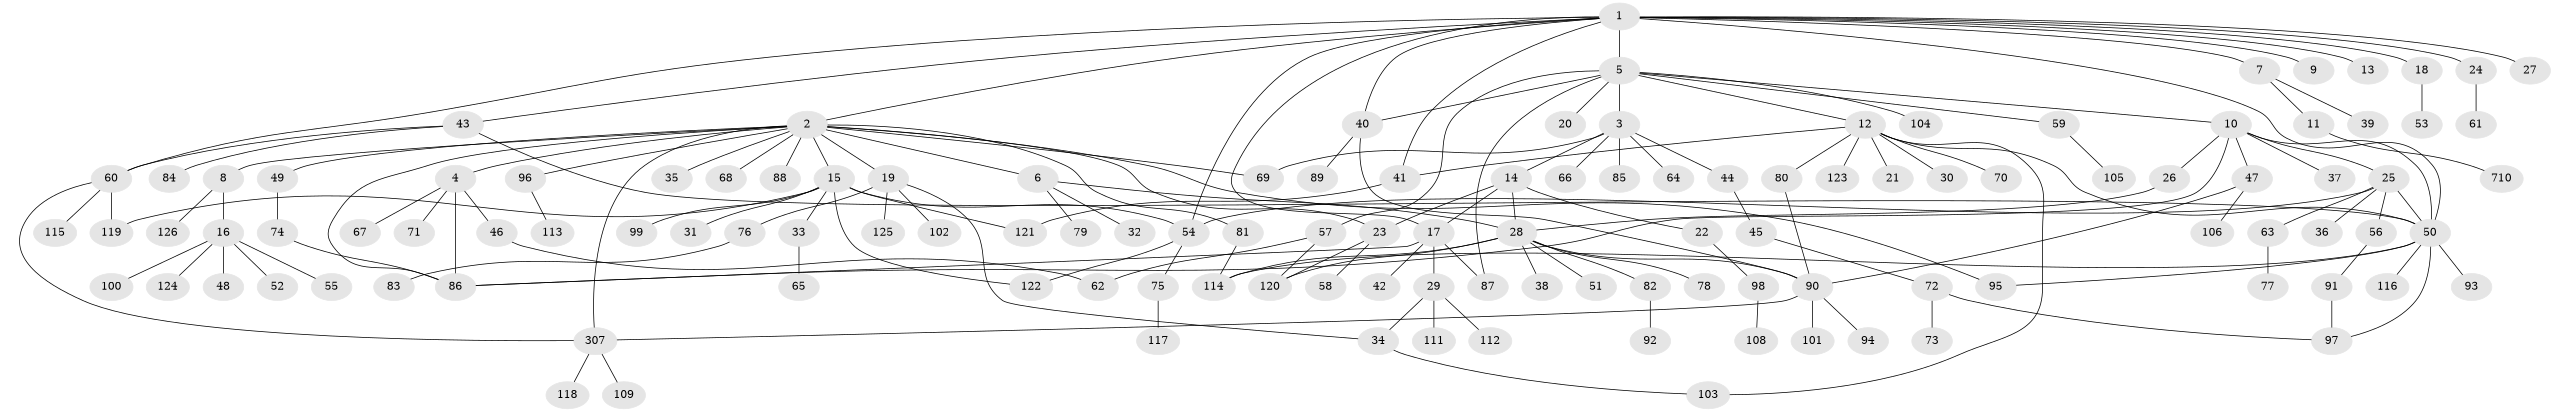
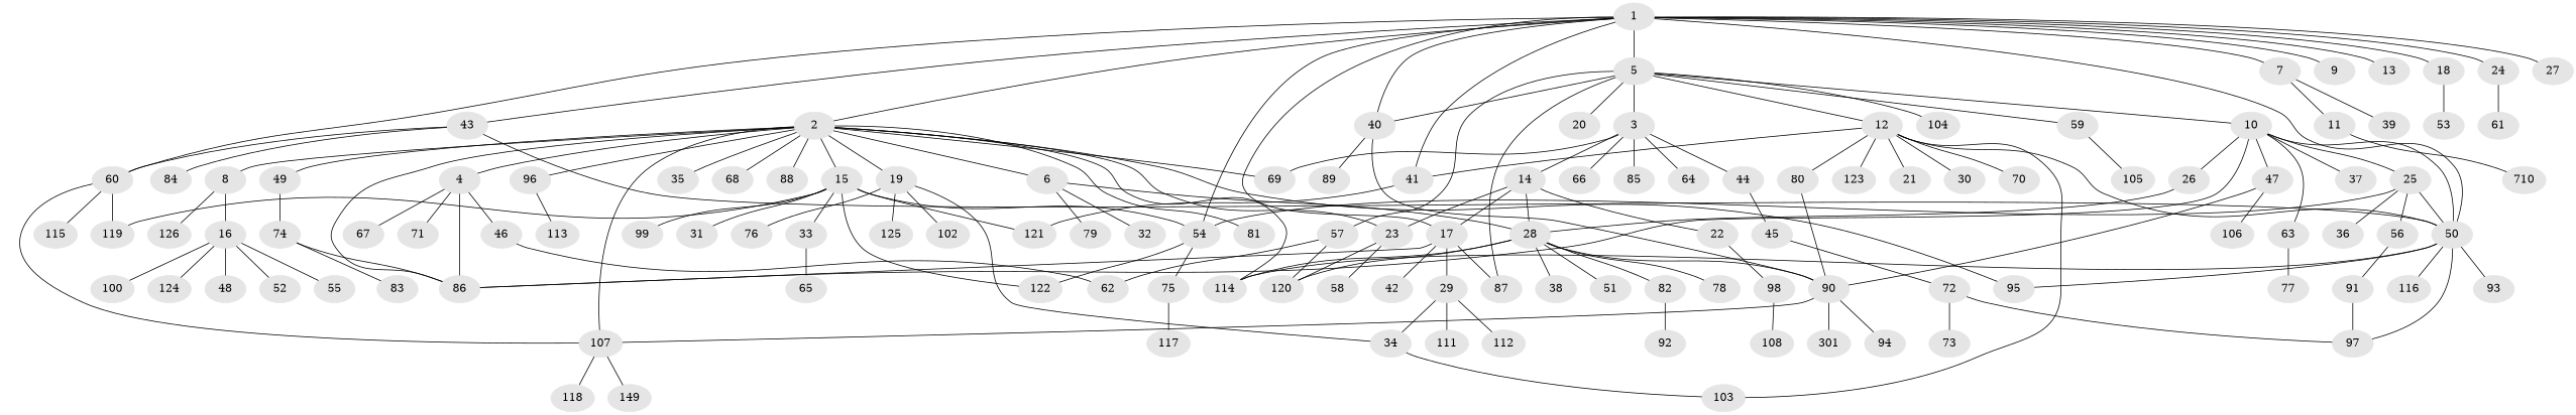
  graph {
    node [color=gray90 style=filled]
    1
    2
    5
    7
    9
    13
    17
    18
    24
    27
    40
    41
    43
    50
    54
    60
    4
    6
    8
    15
    19
    23
    35
    49
    68
    69
    81
    86
    88
    95
    96
-   107 [label=307]
+   107
    114
    3
    14
    44
    64
    66
    85
    10
    12
    20
    57
    59
    87
    104
    11
    39
    29
    42
    53
    61
    90
    89
    121
    84
    93
    97
    116
    122
    75
    119
    115
    46
    67
    71
    28
    32
    79
    16
    126
    31
    33
    99
    34
    76
    102
    125
    58
    120
    74
    113
-   109
+   109 [label=149]
    118
    22
    45
    62
    25
    26
    37
    47
    63
    21
    30
    70
    80
    103
    123
    105
    38
    51
    78
    82
    n104 [label=710]
    48
    52
    55
    100
    124
    36
    56
    106
    77
    98
    65
    111
    112
    108
    91
    92
    94
-   101
+   101 [label=301]
    72
    73
    83
    117
    1 -- 2
    1 -- 5
    1 -- 7
    1 -- 9
    1 -- 13
    1 -- 17
    1 -- 18
    1 -- 24
    1 -- 27
    1 -- 40
    1 -- 41
    1 -- 43
    1 -- 50
    1 -- 54
    1 -- 60
    2 -- 4
    2 -- 6
    2 -- 8
    2 -- 15
    2 -- 19
    2 -- 23
    2 -- 35
    2 -- 49
    2 -- 68
    2 -- 69
    2 -- 81
    2 -- 86
    2 -- 88
    2 -- 95
    2 -- 96
    2 -- 107
-   81 -- 114
+   2 -- 114
    5 -- 40
    5 -- 3
    5 -- 10
    5 -- 12
    5 -- 20
    5 -- 57
    5 -- 59
    5 -- 87
    5 -- 104
    7 -- 11
    7 -- 39
    17 -- 86
    17 -- 87
    17 -- 29
    17 -- 42
    18 -- 53
    24 -- 61
    40 -- 90
    40 -- 89
    41 -- 121
    43 -- 50
    43 -- 60
    43 -- 84
    50 -- 95
    50 -- 114
    50 -- 93
    50 -- 97
    50 -- 116
    54 -- 122
    54 -- 75
    60 -- 107
    60 -- 119
    60 -- 115
    4 -- 86
    4 -- 46
    4 -- 67
    4 -- 71
    6 -- 28
    6 -- 32
    6 -- 79
    8 -- 16
    8 -- 126
    15 -- 54
    15 -- 121
    15 -- 122
    15 -- 119
    15 -- 31
    15 -- 33
    15 -- 99
    19 -- 34
    19 -- 76
    19 -- 102
    19 -- 125
    23 -- 58
    23 -- 120
    49 -- 74
    96 -- 113
    107 -- 109
    107 -- 118
    3 -- 69
    3 -- 14
    3 -- 44
    3 -- 64
    3 -- 66
    3 -- 85
    14 -- 17
    14 -- 23
    14 -- 28
    14 -- 22
    44 -- 45
    10 -- 50
    10 -- 86
    10 -- 25
    10 -- 26
    10 -- 37
    10 -- 47
-   25 -- 63
+   10 -- 63
    12 -- 41
    12 -- 50
    12 -- 21
    12 -- 30
    12 -- 70
    12 -- 80
    12 -- 103
    12 -- 123
    57 -- 120
    57 -- 62
    59 -- 105
    11 -- n104
    29 -- 34
    29 -- 111
    29 -- 112
    90 -- 107
    90 -- 94
    90 -- 101
    75 -- 117
    46 -- 62
    28 -- 114
    28 -- 90
    28 -- 120
    28 -- 38
    28 -- 51
    28 -- 78
    28 -- 82
    16 -- 48
    16 -- 52
    16 -- 55
    16 -- 100
    16 -- 124
    33 -- 65
    34 -- 103
    74 -- 86
-   76 -- 83
+   74 -- 83
    22 -- 98
    45 -- 72
    25 -- 50
    25 -- 54
    25 -- 36
    25 -- 56
    26 -- 28
    47 -- 90
    47 -- 106
    63 -- 77
    80 -- 90
    82 -- 92
    56 -- 91
    98 -- 108
    91 -- 97
    72 -- 97
    72 -- 73
  }
